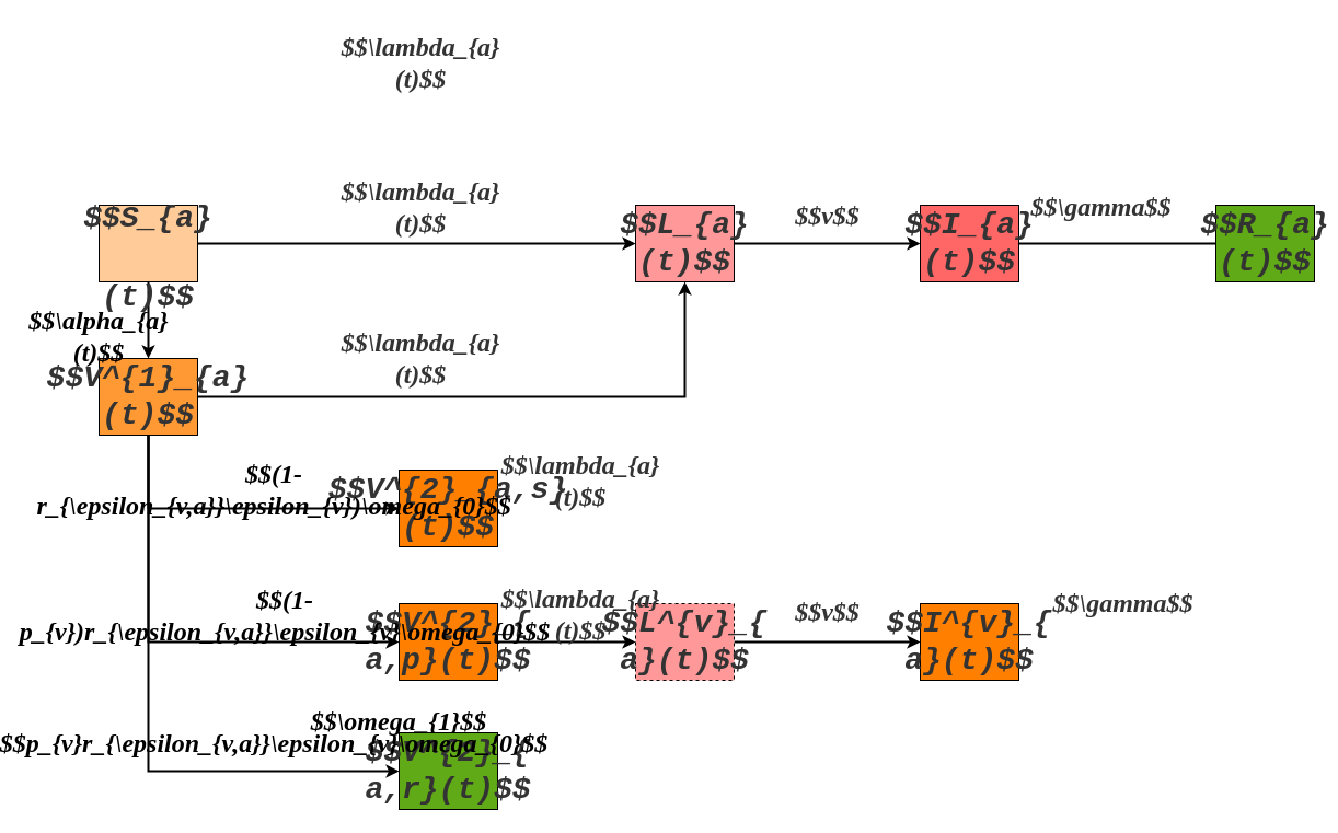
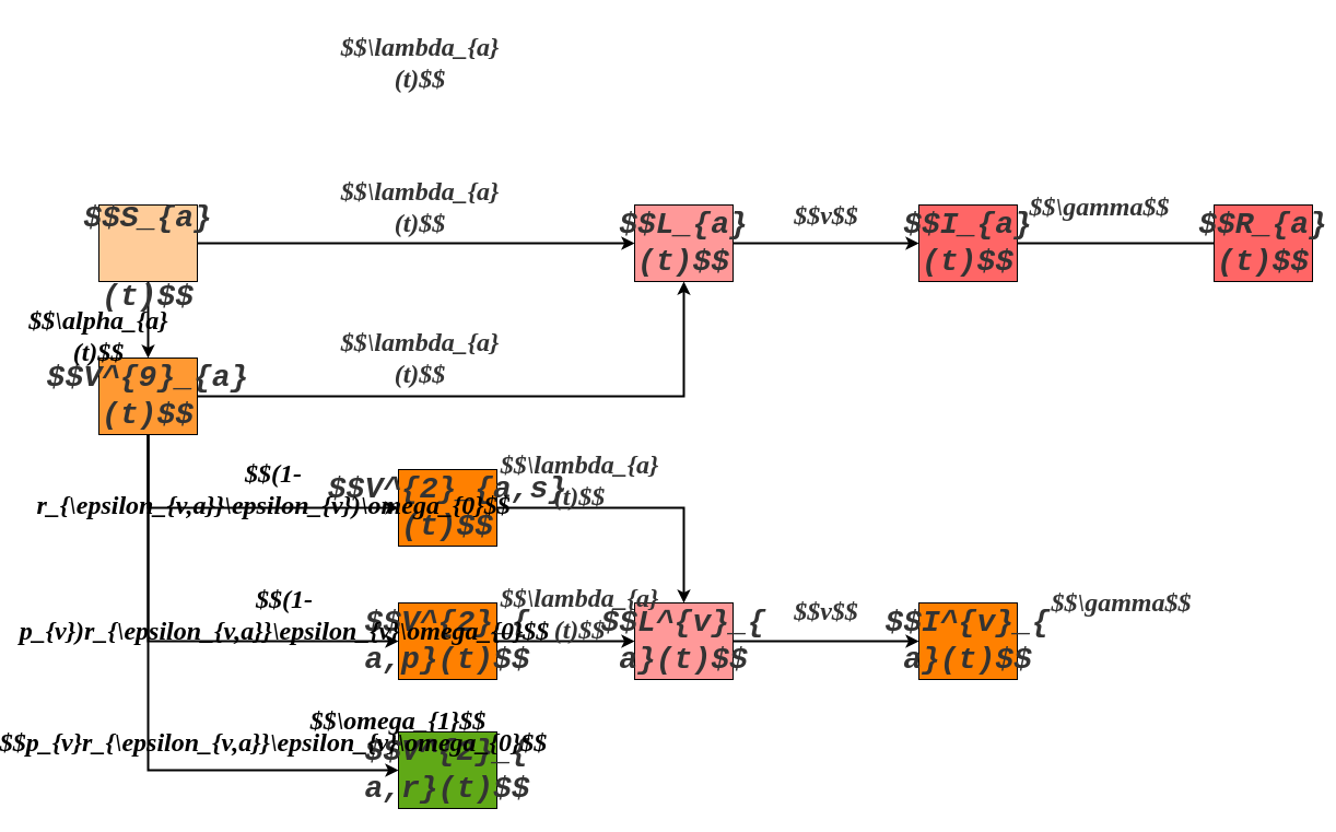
  <mxCell id="0" />
  <mxCell id="1" parent="0" />
  <mxCell id="2" style="edgeStyle=orthogonalEdgeStyle;rounded=0;orthogonalLoop=1;jettySize=auto;html=1;exitX=0.5;exitY=1;exitDx=0;exitDy=0;strokeWidth=2;" parent="1" source="3" target="12" edge="1"><mxGeometry relative="1" as="geometry" /></mxCell>
  <mxCell id="3" value="&lt;h1 style=&quot;color: rgb(255 , 255 , 255)&quot;&gt;&lt;i style=&quot;color: rgb(51 , 51 , 51)&quot;&gt;&lt;font face=&quot;Courier New&quot; style=&quot;font-size: 28px&quot;&gt;$$S_{a}(t)$$&lt;/font&gt;&lt;/i&gt;&lt;/h1&gt;" style="rounded=0;whiteSpace=wrap;html=1;fillColor=#FFCC99;fontSize=30;align=center;strokeColor=#000000;fontColor=#000000;" parent="1" vertex="1"><mxGeometry x="40" y="160" width="90" height="70" as="geometry" /></mxCell>
  <mxCell id="4" style="edgeStyle=orthogonalEdgeStyle;rounded=0;orthogonalLoop=1;jettySize=auto;html=1;exitX=1;exitY=0.5;exitDx=0;exitDy=0;entryX=0;entryY=0.5;entryDx=0;entryDy=0;strokeWidth=2;" parent="1" source="5" target="7" edge="1"><mxGeometry relative="1" as="geometry" /></mxCell>
  <mxCell id="5" value="&lt;h1 style=&quot;color: rgb(255 , 255 , 255)&quot;&gt;&lt;i style=&quot;color: rgb(51 , 51 , 51)&quot;&gt;&lt;font face=&quot;Courier New&quot; style=&quot;font-size: 28px&quot;&gt;$$L_{a}(t)$$&lt;/font&gt;&lt;/i&gt;&lt;/h1&gt;" style="rounded=0;whiteSpace=wrap;html=1;fillColor=#FF9999;" parent="1" vertex="1"><mxGeometry x="530" y="160" width="90" height="70" as="geometry" /></mxCell>
  <mxCell id="6" style="edgeStyle=orthogonalEdgeStyle;rounded=0;orthogonalLoop=1;jettySize=auto;html=1;exitX=1;exitY=0.5;exitDx=0;exitDy=0;strokeWidth=2;endArrow=none;" parent="1" source="7" target="33" edge="1"><mxGeometry relative="1" as="geometry" /></mxCell>
  <mxCell id="7" value="&lt;h1 style=&quot;color: rgb(255 , 255 , 255)&quot;&gt;&lt;i style=&quot;color: rgb(51 , 51 , 51)&quot;&gt;&lt;font face=&quot;Courier New&quot; style=&quot;font-size: 28px&quot;&gt;$$I_{a}(t)$$&lt;/font&gt;&lt;/i&gt;&lt;/h1&gt;" style="rounded=0;whiteSpace=wrap;html=1;fillColor=#FF6666;strokeColor=#000000;fontColor=#ffffff;" parent="1" vertex="1"><mxGeometry x="790" y="160" width="90" height="70" as="geometry" /></mxCell>
  <mxCell id="8" style="edgeStyle=orthogonalEdgeStyle;rounded=0;orthogonalLoop=1;jettySize=auto;html=1;exitX=1;exitY=0.5;exitDx=0;exitDy=0;strokeWidth=2;" parent="1" source="12" target="5" edge="1"><mxGeometry relative="1" as="geometry" /></mxCell>
  <mxCell id="9" style="edgeStyle=orthogonalEdgeStyle;rounded=0;orthogonalLoop=1;jettySize=auto;html=1;exitX=0.5;exitY=1;exitDx=0;exitDy=0;entryX=0;entryY=0.5;entryDx=0;entryDy=0;strokeWidth=2;" parent="1" source="12" target="14" edge="1"><mxGeometry relative="1" as="geometry" /></mxCell>
  <mxCell id="10" style="edgeStyle=orthogonalEdgeStyle;rounded=0;orthogonalLoop=1;jettySize=auto;html=1;exitX=0.5;exitY=1;exitDx=0;exitDy=0;entryX=0;entryY=0.5;entryDx=0;entryDy=0;strokeWidth=2;" parent="1" source="12" target="16" edge="1"><mxGeometry relative="1" as="geometry" /></mxCell>
  <mxCell id="11" style="edgeStyle=orthogonalEdgeStyle;rounded=0;orthogonalLoop=1;jettySize=auto;html=1;exitX=0.5;exitY=1;exitDx=0;exitDy=0;entryX=0;entryY=0.5;entryDx=0;entryDy=0;strokeWidth=2;" parent="1" source="12" target="17" edge="1"><mxGeometry relative="1" as="geometry" /></mxCell>
- <mxCell id="12" value="&lt;h1&gt;&lt;i style=&quot;color: rgb(51 , 51 , 51)&quot;&gt;&lt;font face=&quot;Courier New&quot; style=&quot;font-size: 28px&quot;&gt;$$V^{1}_{a}(t)$$&lt;/font&gt;&lt;/i&gt;&lt;/h1&gt;" style="rounded=0;whiteSpace=wrap;html=1;fillColor=#FF9933;strokeColor=#000000;fontColor=#000000;" parent="1" vertex="1"><mxGeometry x="40" y="300" width="90" height="70" as="geometry" /></mxCell>
+ <mxCell id="12" value="&lt;h1&gt;&lt;i style=&quot;color: rgb(51 , 51 , 51)&quot;&gt;&lt;font face=&quot;Courier New&quot; style=&quot;font-size: 28px&quot;&gt;$$V^{9}_{a}(t)$$&lt;/font&gt;&lt;/i&gt;&lt;/h1&gt;" style="rounded=0;whiteSpace=wrap;html=1;fillColor=#FF9933;strokeColor=#000000;fontColor=#000000;" parent="1" vertex="1"><mxGeometry x="40" y="300" width="90" height="70" as="geometry" /></mxCell>
+ <mxCell id="13" style="edgeStyle=orthogonalEdgeStyle;rounded=0;orthogonalLoop=1;jettySize=auto;html=1;exitX=1;exitY=0.5;exitDx=0;exitDy=0;entryX=0.5;entryY=0;entryDx=0;entryDy=0;strokeWidth=2;" parent="1" source="14" target="19" edge="1"><mxGeometry relative="1" as="geometry" /></mxCell>
  <mxCell id="14" value="&lt;i style=&quot;color: rgb(51 , 51 , 51)&quot;&gt;&lt;font style=&quot;font-size: 28px&quot; face=&quot;Courier New&quot;&gt;&lt;b&gt;$$V^{2}_{a,s}(t)$$&lt;/b&gt;&lt;/font&gt;&lt;/i&gt;" style="rounded=0;whiteSpace=wrap;html=1;fillColor=#FF8000;strokeColor=#000000;" parent="1" vertex="1"><mxGeometry x="314" y="402" width="90" height="70" as="geometry" /></mxCell>
  <mxCell id="15" style="edgeStyle=orthogonalEdgeStyle;rounded=0;orthogonalLoop=1;jettySize=auto;html=1;exitX=1;exitY=0.5;exitDx=0;exitDy=0;entryX=0;entryY=0.5;entryDx=0;entryDy=0;strokeWidth=2;" parent="1" source="16" target="19" edge="1"><mxGeometry relative="1" as="geometry" /></mxCell>
  <mxCell id="16" value="&lt;i style=&quot;color: rgb(51 , 51 , 51)&quot;&gt;&lt;font style=&quot;font-size: 28px&quot; face=&quot;Courier New&quot;&gt;&lt;b&gt;$$V^{2}_{ a,p}(t)$$&lt;/b&gt;&lt;/font&gt;&lt;/i&gt;" style="rounded=0;whiteSpace=wrap;html=1;fillColor=#FF8000;strokeColor=#000000;" parent="1" vertex="1"><mxGeometry x="314" y="524" width="90" height="70" as="geometry" /></mxCell>
  <mxCell id="17" value="&lt;i style=&quot;color: rgb(51 , 51 , 51)&quot;&gt;&lt;font style=&quot;font-size: 28px&quot; face=&quot;Courier New&quot;&gt;&lt;b&gt;$$V^{2}_{ a,r}(t)$$&lt;/b&gt;&lt;/font&gt;&lt;/i&gt;" style="rounded=0;whiteSpace=wrap;html=1;fillColor=#60a917;strokeColor=#000000;fontColor=#ffffff;" parent="1" vertex="1"><mxGeometry x="314" y="642" width="90" height="70" as="geometry" /></mxCell>
  <mxCell id="18" style="edgeStyle=orthogonalEdgeStyle;rounded=0;orthogonalLoop=1;jettySize=auto;html=1;exitX=1;exitY=0.5;exitDx=0;exitDy=0;entryX=0;entryY=0.5;entryDx=0;entryDy=0;strokeWidth=2;" parent="1" source="19" target="20" edge="1"><mxGeometry relative="1" as="geometry" /></mxCell>
- <mxCell id="19" value="&lt;i style=&quot;color: rgb(51 , 51 , 51)&quot;&gt;&lt;font style=&quot;font-size: 28px&quot; face=&quot;Courier New&quot;&gt;&lt;b&gt;$$L^{v}_{ a}(t)$$&lt;/b&gt;&lt;/font&gt;&lt;/i&gt;" style="rounded=0;whiteSpace=wrap;html=1;strokeColor=#000000;fontColor=#000000;fillColor=#FF9999;dashed=1;" parent="1" vertex="1"><mxGeometry x="530" y="524" width="90" height="70" as="geometry" /></mxCell>
+ <mxCell id="19" value="&lt;i style=&quot;color: rgb(51 , 51 , 51)&quot;&gt;&lt;font style=&quot;font-size: 28px&quot; face=&quot;Courier New&quot;&gt;&lt;b&gt;$$L^{v}_{ a}(t)$$&lt;/b&gt;&lt;/font&gt;&lt;/i&gt;" style="rounded=0;whiteSpace=wrap;html=1;strokeColor=#000000;fontColor=#000000;fillColor=#FF9999;" parent="1" vertex="1"><mxGeometry x="530" y="524" width="90" height="70" as="geometry" /></mxCell>
  <mxCell id="20" value="&lt;i style=&quot;color: rgb(51 , 51 , 51)&quot;&gt;&lt;font face=&quot;Courier New&quot; style=&quot;font-size: 28px&quot;&gt;&lt;b&gt;$$I^{v}_{ a}(t)$$&lt;/b&gt;&lt;/font&gt;&lt;/i&gt;" style="rounded=0;whiteSpace=wrap;html=1;fillColor=#ff8000;strokeColor=#000000;fontColor=#ffffff;" parent="1" vertex="1"><mxGeometry x="790" y="524" width="90" height="70" as="geometry" /></mxCell>
  <mxCell id="21" value="" style="endArrow=classic;html=1;exitX=1;exitY=0.5;exitDx=0;exitDy=0;entryX=0;entryY=0.5;entryDx=0;entryDy=0;strokeWidth=2;" parent="1" source="3" target="5" edge="1"><mxGeometry width="50" height="50" relative="1" as="geometry"><mxPoint x="350" y="440" as="sourcePoint" /><mxPoint x="400" y="390" as="targetPoint" /></mxGeometry></mxCell>
  <mxCell id="22" value="&#10;&#10;&lt;i style=&quot;color: rgb(51, 51, 51); font-family: &amp;quot;cambria math&amp;quot;; font-size: 24px; font-weight: 400; letter-spacing: normal; text-align: center; text-indent: 0px; text-transform: none; word-spacing: 0px;&quot;&gt;&lt;b&gt;$$\lambda_{a}(t)$$&lt;/b&gt;&lt;/i&gt;&#10;&#10;" style="text;html=1;strokeColor=none;fillColor=none;align=center;verticalAlign=middle;whiteSpace=wrap;rounded=0;" parent="1" vertex="1"><mxGeometry x="314" y="152" width="40" height="20" as="geometry" /></mxCell>
  <mxCell id="23" value="&lt;font color=&quot;#333333&quot; face=&quot;Cambria Math&quot;&gt;&lt;span style=&quot;font-size: 24px ; background-color: rgb(255 , 255 , 255)&quot;&gt;&lt;i&gt;&lt;b&gt;$$\gamma$$&lt;/b&gt;&lt;/i&gt;&lt;/span&gt;&lt;/font&gt;" style="text;html=1;align=center;verticalAlign=middle;resizable=0;points=[];autosize=1;" parent="1" vertex="1"><mxGeometry x="880" y="151" width="150" height="22" as="geometry" /></mxCell>
  <mxCell id="24" value="&lt;font color=&quot;#333333&quot; face=&quot;Cambria Math&quot;&gt;&lt;span style=&quot;font-size: 24px ; background-color: rgb(255 , 255 , 255)&quot;&gt;&lt;i&gt;&lt;b&gt;$$\gamma$$&lt;/b&gt;&lt;/i&gt;&lt;/span&gt;&lt;/font&gt;" style="text;html=1;align=center;verticalAlign=middle;resizable=0;points=[];autosize=1;" parent="1" vertex="1"><mxGeometry x="900" y="513" width="150" height="22" as="geometry" /></mxCell>
  <mxCell id="25" value="&lt;i style=&quot;font-family: &amp;#34;cambria math&amp;#34; ; font-size: 24px&quot;&gt;&lt;b&gt;$$\alpha_{a}(t)$$&lt;/b&gt;&lt;/i&gt;&lt;font face=&quot;Cambria Math&quot;&gt;&lt;span style=&quot;font-size: 24px&quot;&gt;&lt;i&gt;&lt;br&gt;&lt;/i&gt;&lt;/span&gt;&lt;/font&gt;" style="text;html=1;strokeColor=none;fillColor=none;align=center;verticalAlign=middle;whiteSpace=wrap;rounded=0;rotation=0;" parent="1" vertex="1"><mxGeometry x="20" y="270" width="40" height="20" as="geometry" /></mxCell>
  <mxCell id="26" value="&#10;&#10;&lt;i style=&quot;color: rgb(51, 51, 51); font-family: &amp;quot;cambria math&amp;quot;; font-size: 24px; font-weight: 400; letter-spacing: normal; text-align: center; text-indent: 0px; text-transform: none; word-spacing: 0px;&quot;&gt;&lt;b&gt;$$\lambda_{a}(t)$$&lt;/b&gt;&lt;/i&gt;&#10;&#10;" style="text;html=1;strokeColor=none;fillColor=none;align=center;verticalAlign=middle;whiteSpace=wrap;rounded=0;" parent="1" vertex="1"><mxGeometry x="460" y="402" width="40" height="20" as="geometry" /></mxCell>
  <mxCell id="27" value="&#10;&#10;&lt;i style=&quot;color: rgb(51, 51, 51); font-family: &amp;quot;cambria math&amp;quot;; font-size: 24px; font-weight: 400; letter-spacing: normal; text-align: center; text-indent: 0px; text-transform: none; word-spacing: 0px;&quot;&gt;&lt;b&gt;$$\lambda_{a}(t)$$&lt;/b&gt;&lt;/i&gt;&#10;&#10;" style="text;html=1;strokeColor=none;fillColor=none;align=center;verticalAlign=middle;whiteSpace=wrap;rounded=0;" parent="1" vertex="1"><mxGeometry x="460" y="524" width="40" height="20" as="geometry" /></mxCell>
  <mxCell id="28" value="&#10;&#10;&lt;i style=&quot;color: rgb(51, 51, 51); font-family: &amp;quot;cambria math&amp;quot;; font-size: 24px; font-weight: 400; letter-spacing: normal; text-align: center; text-indent: 0px; text-transform: none; word-spacing: 0px;&quot;&gt;&lt;b&gt;$$\lambda_{a}(t)$$&lt;/b&gt;&lt;/i&gt;&#10;&#10;" style="text;html=1;strokeColor=none;fillColor=none;align=center;verticalAlign=middle;whiteSpace=wrap;rounded=0;" parent="1" vertex="1"><mxGeometry x="314" y="290" width="40" height="20" as="geometry" /></mxCell>
  <mxCell id="29" value="&lt;i style=&quot;font-size: 24px&quot;&gt;&lt;b&gt;&lt;font face=&quot;cambria math&quot;&gt;$$(1-r_{\epsilon_{v,a}}\epsilon_{v})\omega_{0}$$&lt;/font&gt;&lt;/b&gt;&lt;/i&gt;&lt;font face=&quot;Cambria Math&quot;&gt;&lt;span style=&quot;font-size: 24px&quot;&gt;&lt;i&gt;&lt;br&gt;&lt;/i&gt;&lt;/span&gt;&lt;/font&gt;" style="text;html=1;strokeColor=none;fillColor=none;align=center;verticalAlign=middle;whiteSpace=wrap;rounded=0;rotation=0;" parent="1" vertex="1"><mxGeometry x="180" y="410" width="40" height="20" as="geometry" /></mxCell>
  <mxCell id="30" value="&lt;span style=&quot;font-size: 24px&quot;&gt;&lt;i&gt;&lt;font face=&quot;cambria math&quot;&gt;&lt;b&gt;$$(1-p_{v})r_{\epsilon_{v,a}}\epsilon_{v}\omega_{0}$$&lt;/b&gt;&lt;/font&gt;&lt;br&gt;&lt;/i&gt;&lt;/span&gt;" style="text;html=1;strokeColor=none;fillColor=none;align=center;verticalAlign=middle;whiteSpace=wrap;rounded=0;rotation=0;" parent="1" vertex="1"><mxGeometry x="190" y="525" width="40" height="20" as="geometry" /></mxCell>
  <mxCell id="31" value="&lt;i style=&quot;font-family: &amp;#34;cambria math&amp;#34; ; font-size: 24px&quot;&gt;&lt;b&gt;$$\omega_{1}$$&lt;/b&gt;&lt;/i&gt;&lt;font face=&quot;Cambria Math&quot;&gt;&lt;span style=&quot;font-size: 24px&quot;&gt;&lt;i&gt;&lt;br&gt;&lt;/i&gt;&lt;/span&gt;&lt;/font&gt;" style="text;html=1;strokeColor=none;fillColor=none;align=center;verticalAlign=middle;whiteSpace=wrap;rounded=0;rotation=0;" parent="1" vertex="1"><mxGeometry x="294" y="622" width="40" height="20" as="geometry" /></mxCell>
  <mxCell id="32" value="&lt;span style=&quot;font-size: 24px&quot;&gt;&lt;i&gt;&lt;font face=&quot;cambria math&quot;&gt;&lt;b&gt;$$p_{v}r_{\epsilon_{v,a}}\epsilon_{v}\omega_{0}$$&lt;/b&gt;&lt;/font&gt;&lt;br&gt;&lt;/i&gt;&lt;/span&gt;" style="text;html=1;strokeColor=none;fillColor=none;align=center;verticalAlign=middle;whiteSpace=wrap;rounded=0;rotation=0;" parent="1" vertex="1"><mxGeometry x="180" y="642" width="40" height="20" as="geometry" /></mxCell>
- <mxCell id="33" value="&lt;h1 style=&quot;color: rgb(255 , 255 , 255)&quot;&gt;&lt;i style=&quot;color: rgb(51 , 51 , 51)&quot;&gt;&lt;font face=&quot;Courier New&quot; style=&quot;font-size: 28px&quot;&gt;$$R_{a}(t)$$&lt;/font&gt;&lt;/i&gt;&lt;/h1&gt;" style="rounded=0;whiteSpace=wrap;html=1;fillColor=#60a917;strokeColor=#000000;fontColor=#ffffff;" parent="1" vertex="1"><mxGeometry x="1060" y="160" width="90" height="70" as="geometry" /></mxCell>
+ <mxCell id="33" value="&lt;h1 style=&quot;color: rgb(255 , 255 , 255)&quot;&gt;&lt;i style=&quot;color: rgb(51 , 51 , 51)&quot;&gt;&lt;font face=&quot;Courier New&quot; style=&quot;font-size: 28px&quot;&gt;$$R_{a}(t)$$&lt;/font&gt;&lt;/i&gt;&lt;/h1&gt;" style="rounded=0;whiteSpace=wrap;html=1;fillColor=#ff6666;strokeColor=#000000;fontColor=#ffffff;" parent="1" vertex="1"><mxGeometry x="1060" y="160" width="90" height="70" as="geometry" /></mxCell>
  <mxCell id="34" value="&lt;font color=&quot;#333333&quot; face=&quot;Times New Roman&quot;&gt;&lt;span style=&quot;font-size: 24px ; background-color: rgb(255 , 255 , 255)&quot;&gt;&lt;i&gt;&lt;b&gt;$$v$$&lt;/b&gt;&lt;/i&gt;&lt;/span&gt;&lt;/font&gt;" style="text;html=1;align=center;verticalAlign=middle;resizable=0;points=[];autosize=1;" parent="1" vertex="1"><mxGeometry x="670" y="160" width="70" height="20" as="geometry" /></mxCell>
  <mxCell id="35" value="&lt;font color=&quot;#333333&quot; face=&quot;Cambria Math&quot;&gt;&lt;span style=&quot;font-size: 24px ; background-color: rgb(255 , 255 , 255)&quot;&gt;&lt;i&gt;&lt;b&gt;$$v$$&lt;/b&gt;&lt;/i&gt;&lt;/span&gt;&lt;/font&gt;" style="text;html=1;align=center;verticalAlign=middle;resizable=0;points=[];autosize=1;" parent="1" vertex="1"><mxGeometry x="665" y="522" width="80" height="20" as="geometry" /></mxCell>
  <mxCell id="36" value="&#10;&#10;&lt;i style=&quot;color: rgb(51, 51, 51); font-family: &amp;quot;cambria math&amp;quot;; font-size: 24px; font-weight: 400; letter-spacing: normal; text-align: center; text-indent: 0px; text-transform: none; word-spacing: 0px;&quot;&gt;&lt;b&gt;$$\lambda_{a}(t)$$&lt;/b&gt;&lt;/i&gt;&#10;&#10;" style="text;html=1;strokeColor=none;fillColor=none;align=center;verticalAlign=middle;whiteSpace=wrap;rounded=0;" parent="1" vertex="1"><mxGeometry x="314" y="20" width="40" height="20" as="geometry" /></mxCell>
